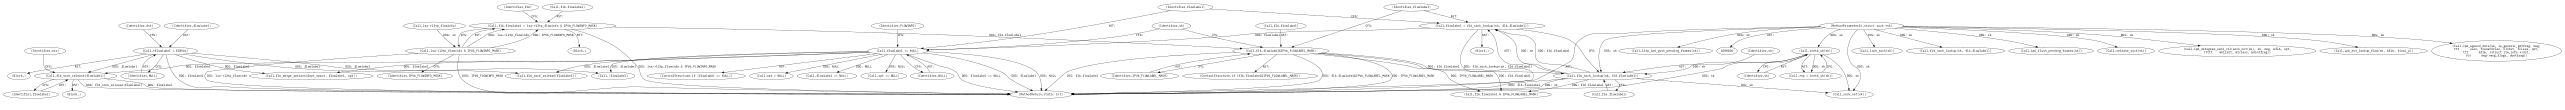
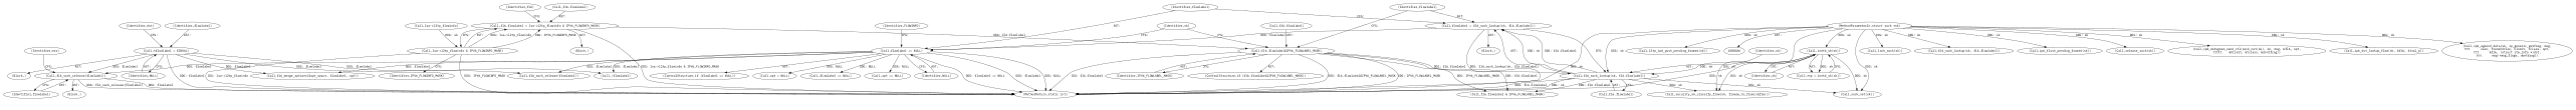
  digraph {
    fontname="IBM Plex Mono"
    node [fontname="IBM Plex Mono"]
    edge [fontname="IBM Plex Mono"]
    n1 [label="(Call,fl6_sock_release(flowlabel))"]
    n2 [label="(MethodReturn,static int)"]
    n3 [label="(Identifier,flowlabel)"]
    n4 [label="(Block,)"]
    n5 [label="(Call,*flowlabel = EINVAL)"]
    n6 [label="(Identifier,NULL)"]
    n7 [label="(Call,fl6_sock_release(flowlabel))"]
    n8 [label="(Block,)"]
    n9 [label="(Call,!flowlabel)"]
    n10 [label="(Call,fl6_merge_options(&opt_space, flowlabel, opt))"]
    n11 [label="(Call,flowlabel == NULL)"]
    n12 [label="(ControlStructure,if (flowlabel == NULL))"]
    n13 [label="(Call,opt = NULL)"]
    n14 [label="(Call,flowlabel == NULL)"]
    n15 [label="(Call,opt == NULL)"]
    n16 [label="(Identifier,NULL)"]
    n17 [label="(Call,flowlabel = fl6_sock_lookup(sk, fl6.flowlabel))"]
    n18 [label="(Call,fl6_sock_lookup(sk, fl6.flowlabel))"]
    n19 [label="(Block,)"]
    n20 [label="(Call,sock_net(sk))"]
    n21 [label="(Call,fl6.flowlabel)"]
    n22 [label="(Call,fl6.flowlabel & IPV6_FLOWLABEL_MASK)"]
+   n23 [label="(Call,security_sk_classify_flow(sk, flowi6_to_flowi(&fl6)))"]
    n24 [label="(Call,inet6_sk(sk))"]
    n25 [label="(Call,*np = inet6_sk(sk))"]
    n26 [label="(Identifier,sk)"]
    n27 [label="(MethodParameterIn,struct sock *sk)"]
    n28 [label="(Call,lock_sock(sk))"]
    n29 [label="(Call,fl6_sock_lookup(sk, fl6.flowlabel))"]
    n30 [label="(Call,ip6_flush_pending_frames(sk))"]
    n31 [label="(Call,release_sock(sk))"]
    n32 [label="(Call,ip6_datagram_send_ctl(sock_net(sk), sk, msg, &fl6, opt,\n\t\t\t\t\t    &hlimit, &tclass, &dontfrag))"]
    n33 [label="(Call,ip6_dst_lookup_flow(sk, &fl6, final_p))"]
    n34 [label="(Call,ip6_append_data(sk, ip_generic_getfrag, msg,\n\t\t\t      ulen, transhdrlen, hlimit, tclass, opt,\n\t\t\t      &fl6, (struct rt6_info *)dst,\n\t\t\t      msg->msg_flags, dontfrag))"]
    n35 [label="(Call,l2tp_ip6_push_pending_frames(sk))"]
    1000106
    n37 [label="(Call,fl6.flowlabel&IPV6_FLOWLABEL_MASK)"]
    n38 [label="(Identifier,IPV6_FLOWLABEL_MASK)"]
    n39 [label="(ControlStructure,if (fl6.flowlabel&IPV6_FLOWLABEL_MASK))"]
    n40 [label="(Call,fl6.flowlabel = lsa->l2tp_flowinfo & IPV6_FLOWINFO_MASK)"]
    n41 [label="(Call,lsa->l2tp_flowinfo & IPV6_FLOWINFO_MASK)"]
    n42 [label="(Block,)"]
    n43 [label="(Identifier,IPV6_FLOWINFO_MASK)"]
    n44 [label="(Identifier,flowlabel)"]
    n45 [label="(Identifier,err)"]
    n46 [label="(Call,lsa->l2tp_flowinfo)"]
    n47 [label="(Identifier,dst)"]
    n48 [label="(Call,fl6.flowlabel)"]
    n49 [label="(Identifier,flowlabel)"]
    n50 [label="(Identifier,flowlabel)"]
    n51 [label="(Identifier,sk)"]
    n52 [label="(Identifier,sk)"]
    n53 [label="(Identifier,fl6)"]
    n54 [label="(Identifier,FLOWINFO)"]
    n55 [label="(Call,fl6.flowlabel)"]
    n1 -> n2 [label="DDG: fl6_sock_release(flowlabel)"]
    n1 -> n2 [label="DDG: flowlabel"]
    n1 -> n3 [label="CFG: "]
    n1 -> n4 [label="AST: "]
    n3 -> n1 [label="AST: "]
    n5 -> n1 [label="DDG: flowlabel"]
    n5 -> n2 [label="DDG: flowlabel"]
    n5 -> n6 [label="CFG: "]
    n5 -> n7 [label="DDG: flowlabel"]
    n5 -> n8 [label="AST: "]
    n5 -> n9 [label="DDG: flowlabel"]
    n5 -> n10 [label="DDG: flowlabel"]
    n6 -> n5 [label="AST: "]
    n11 -> n1 [label="DDG: flowlabel"]
    n11 -> n2 [label="DDG: flowlabel"]
    n11 -> n2 [label="DDG: NULL"]
    n11 -> n2 [label="DDG: flowlabel == NULL"]
    n11 -> n7 [label="DDG: flowlabel"]
    n11 -> n9 [label="DDG: flowlabel"]
    n11 -> n10 [label="DDG: flowlabel"]
    n11 -> n12 [label="AST: "]
    n11 -> n13 [label="DDG: NULL"]
    n11 -> n14 [label="DDG: NULL"]
    n11 -> n15 [label="DDG: NULL"]
    n11 -> n16 [label="CFG: "]
    n16 -> n11 [label="AST: "]
    n17 -> n2 [label="DDG: fl6_sock_lookup(sk, fl6.flowlabel)"]
    n17 -> n11 [label="DDG: flowlabel"]
    n17 -> n18 [label="CFG: "]
    n17 -> n19 [label="AST: "]
    n18 -> n2 [label="DDG: fl6.flowlabel"]
    n18 -> n2 [label="DDG: sk"]
    n18 -> n17 [label="AST: "]
    n18 -> n17 [label="DDG: sk"]
    n18 -> n17 [label="DDG: fl6.flowlabel"]
    n18 -> n20 [label="DDG: sk"]
    n18 -> n21 [label="CFG: "]
    n18 -> n22 [label="DDG: fl6.flowlabel"]
+   n18 -> n23 [label="DDG: sk"]
    n21 -> n18 [label="AST: "]
    n24 -> n2 [label="DDG: sk"]
    n24 -> n18 [label="DDG: sk"]
    n24 -> n20 [label="DDG: sk"]
+   n24 -> n23 [label="DDG: sk"]
    n24 -> n25 [label="AST: "]
    n24 -> n25 [label="DDG: sk"]
    n24 -> n26 [label="CFG: "]
    n25 -> n24 [label="CFG: "]
    n26 -> n24 [label="AST: "]
-   n27 -> n2 [label="AST: "]
+   n27 -> n2 [label="DDG: sk"]
    n27 -> n18 [label="DDG: sk"]
    n27 -> n20 [label="DDG: sk"]
+   n27 -> n23 [label="DDG: sk"]
    n27 -> n24 [label="DDG: sk"]
    n27 -> n28 [label="DDG: sk"]
    n27 -> n29 [label="DDG: sk"]
    n27 -> n30 [label="DDG: sk"]
    n27 -> n31 [label="DDG: sk"]
    n27 -> n32 [label="DDG: sk"]
    n27 -> n33 [label="DDG: sk"]
    n27 -> n34 [label="DDG: sk"]
    n27 -> n35 [label="DDG: sk"]
    n27 -> 1000106 [label="AST: "]
    n37 -> n2 [label="DDG: fl6.flowlabel"]
    n37 -> n2 [label="DDG: fl6.flowlabel&IPV6_FLOWLABEL_MASK"]
    n37 -> n2 [label="DDG: IPV6_FLOWLABEL_MASK"]
    n37 -> n18 [label="DDG: fl6.flowlabel"]
    n37 -> n22 [label="DDG: fl6.flowlabel"]
    n37 -> n22 [label="DDG: IPV6_FLOWLABEL_MASK"]
    n37 -> n38 [label="CFG: "]
    n37 -> n39 [label="AST: "]
    n38 -> n37 [label="AST: "]
    n40 -> n2 [label="DDG: lsa->l2tp_flowinfo & IPV6_FLOWINFO_MASK"]
    n40 -> n37 [label="DDG: fl6.flowlabel"]
    n40 -> n41 [label="CFG: "]
    n40 -> n42 [label="AST: "]
    n41 -> n2 [label="DDG: IPV6_FLOWINFO_MASK"]
    n41 -> n2 [label="DDG: lsa->l2tp_flowinfo"]
    n41 -> n40 [label="AST: "]
    n41 -> n40 [label="DDG: lsa->l2tp_flowinfo"]
    n41 -> n40 [label="DDG: IPV6_FLOWINFO_MASK"]
    n41 -> n43 [label="CFG: "]
    n44 -> n5 [label="AST: "]
    n45 -> n1 [label="CFG: "]
    n46 -> n41 [label="DDG: sk"]
    n47 -> n5 [label="CFG: "]
    n48 -> n40 [label="AST: "]
    n49 -> n11 [label="AST: "]
    n49 -> n17 [label="CFG: "]
    n50 -> n17 [label="AST: "]
    n50 -> n37 [label="CFG: "]
    n51 -> n18 [label="AST: "]
    n52 -> n11 [label="CFG: "]
    n52 -> n37 [label="CFG: "]
    n53 -> n40 [label="CFG: "]
    n54 -> n11 [label="CFG: "]
    n55 -> n37 [label="AST: "]
  }
